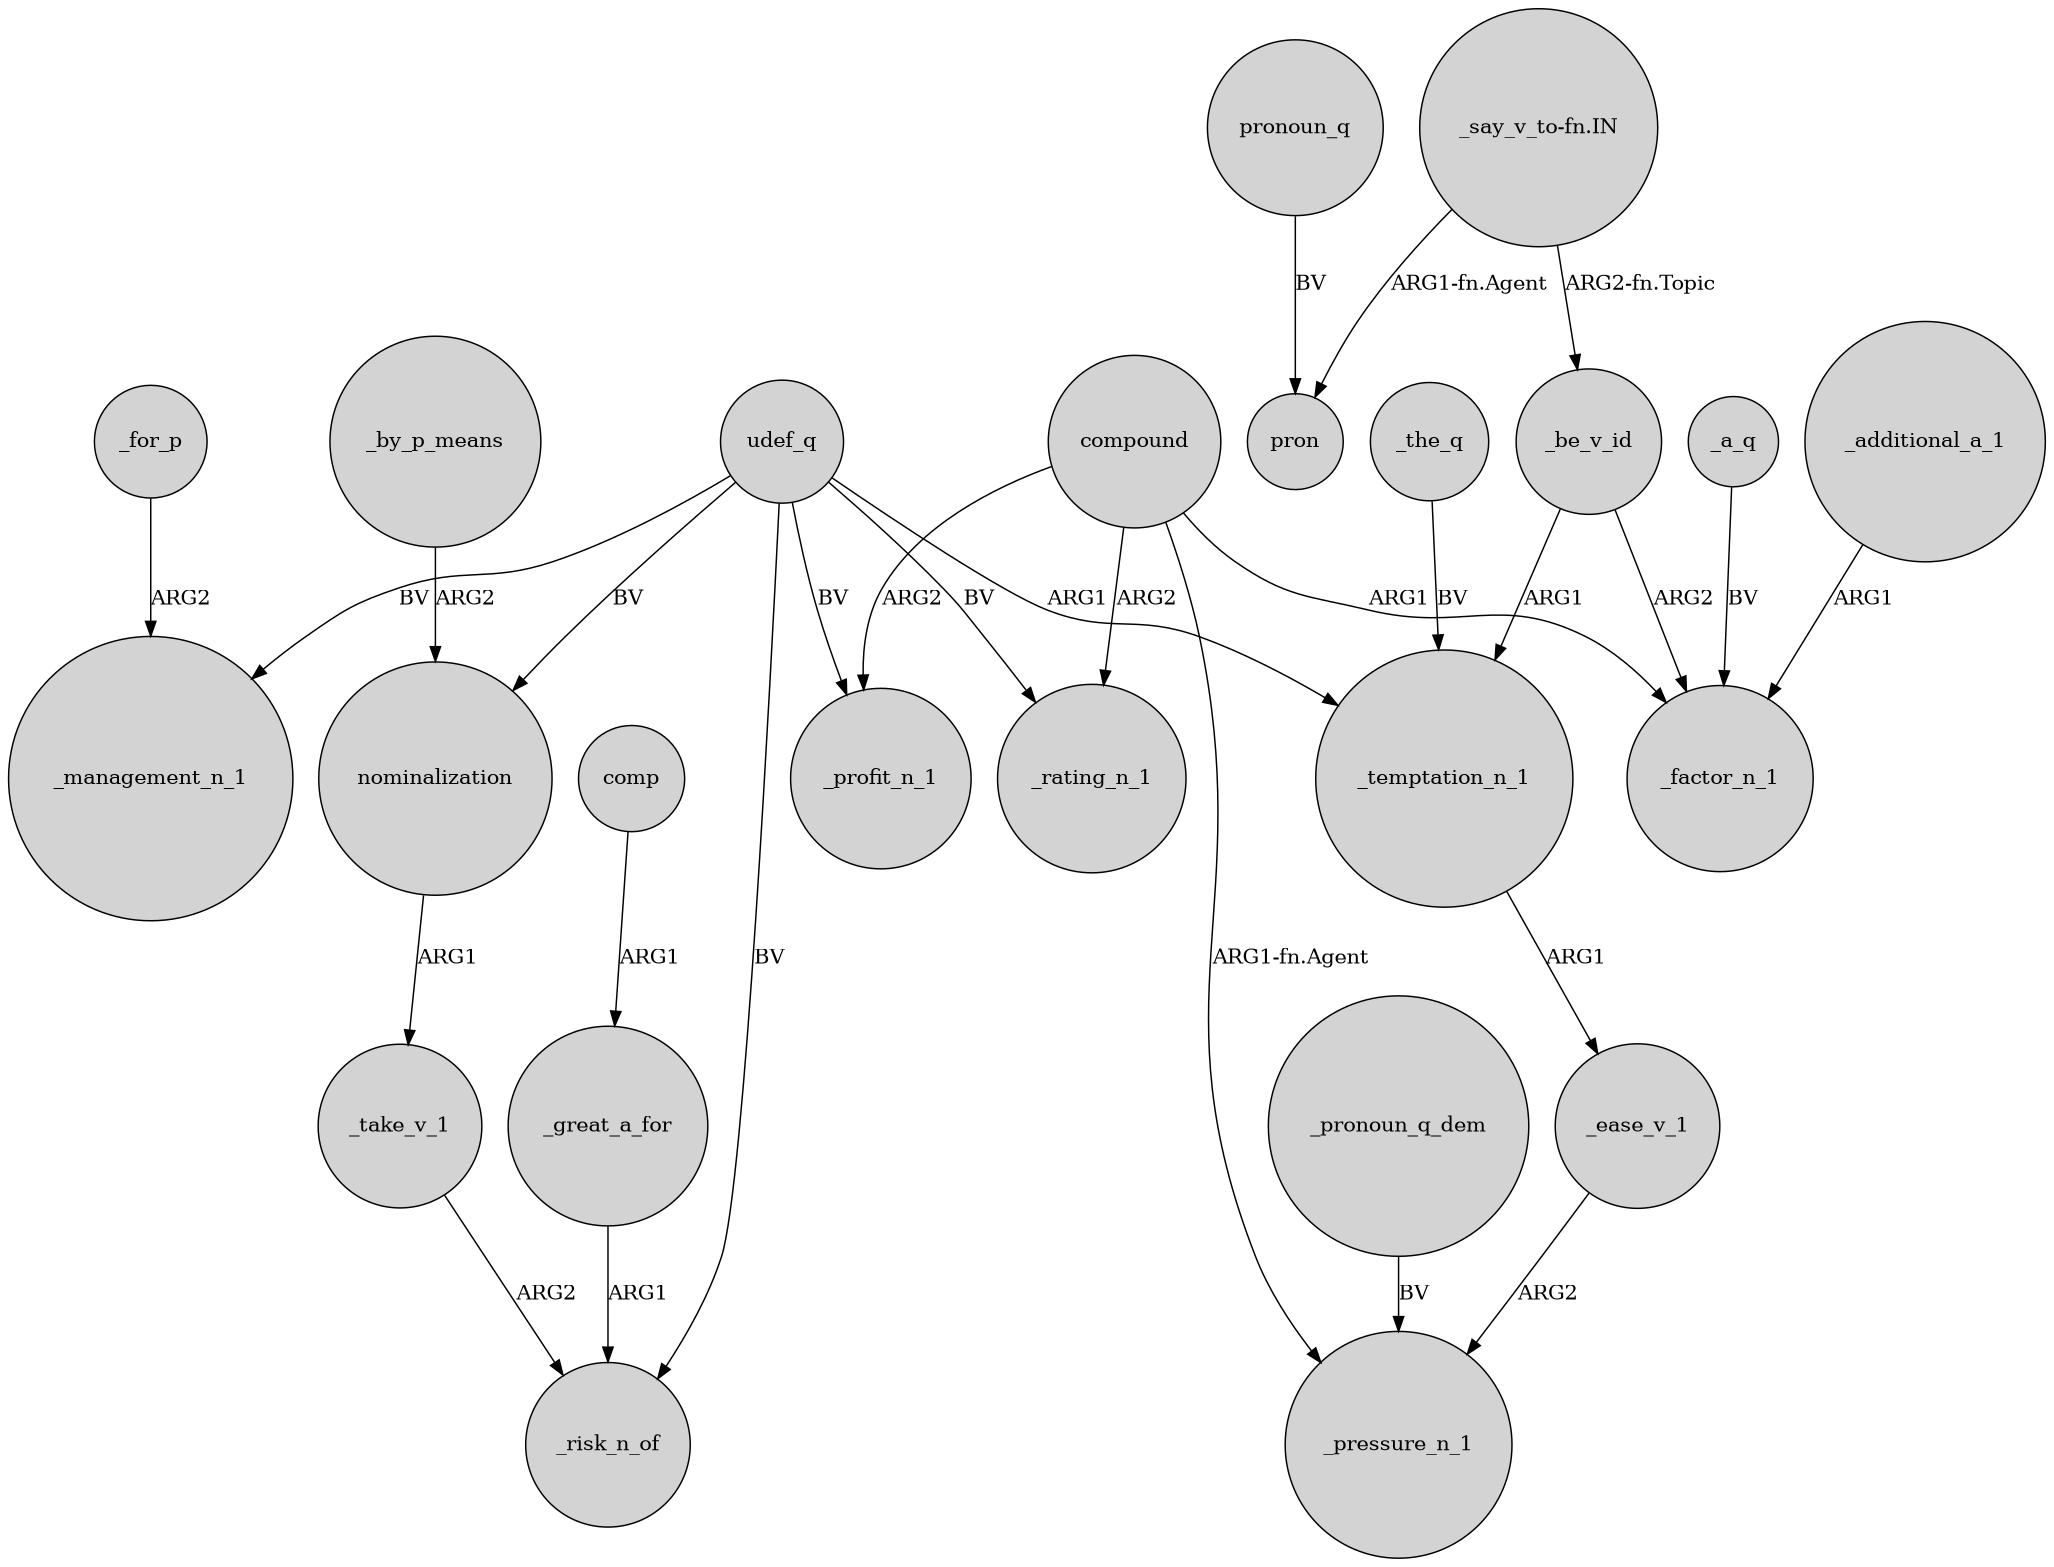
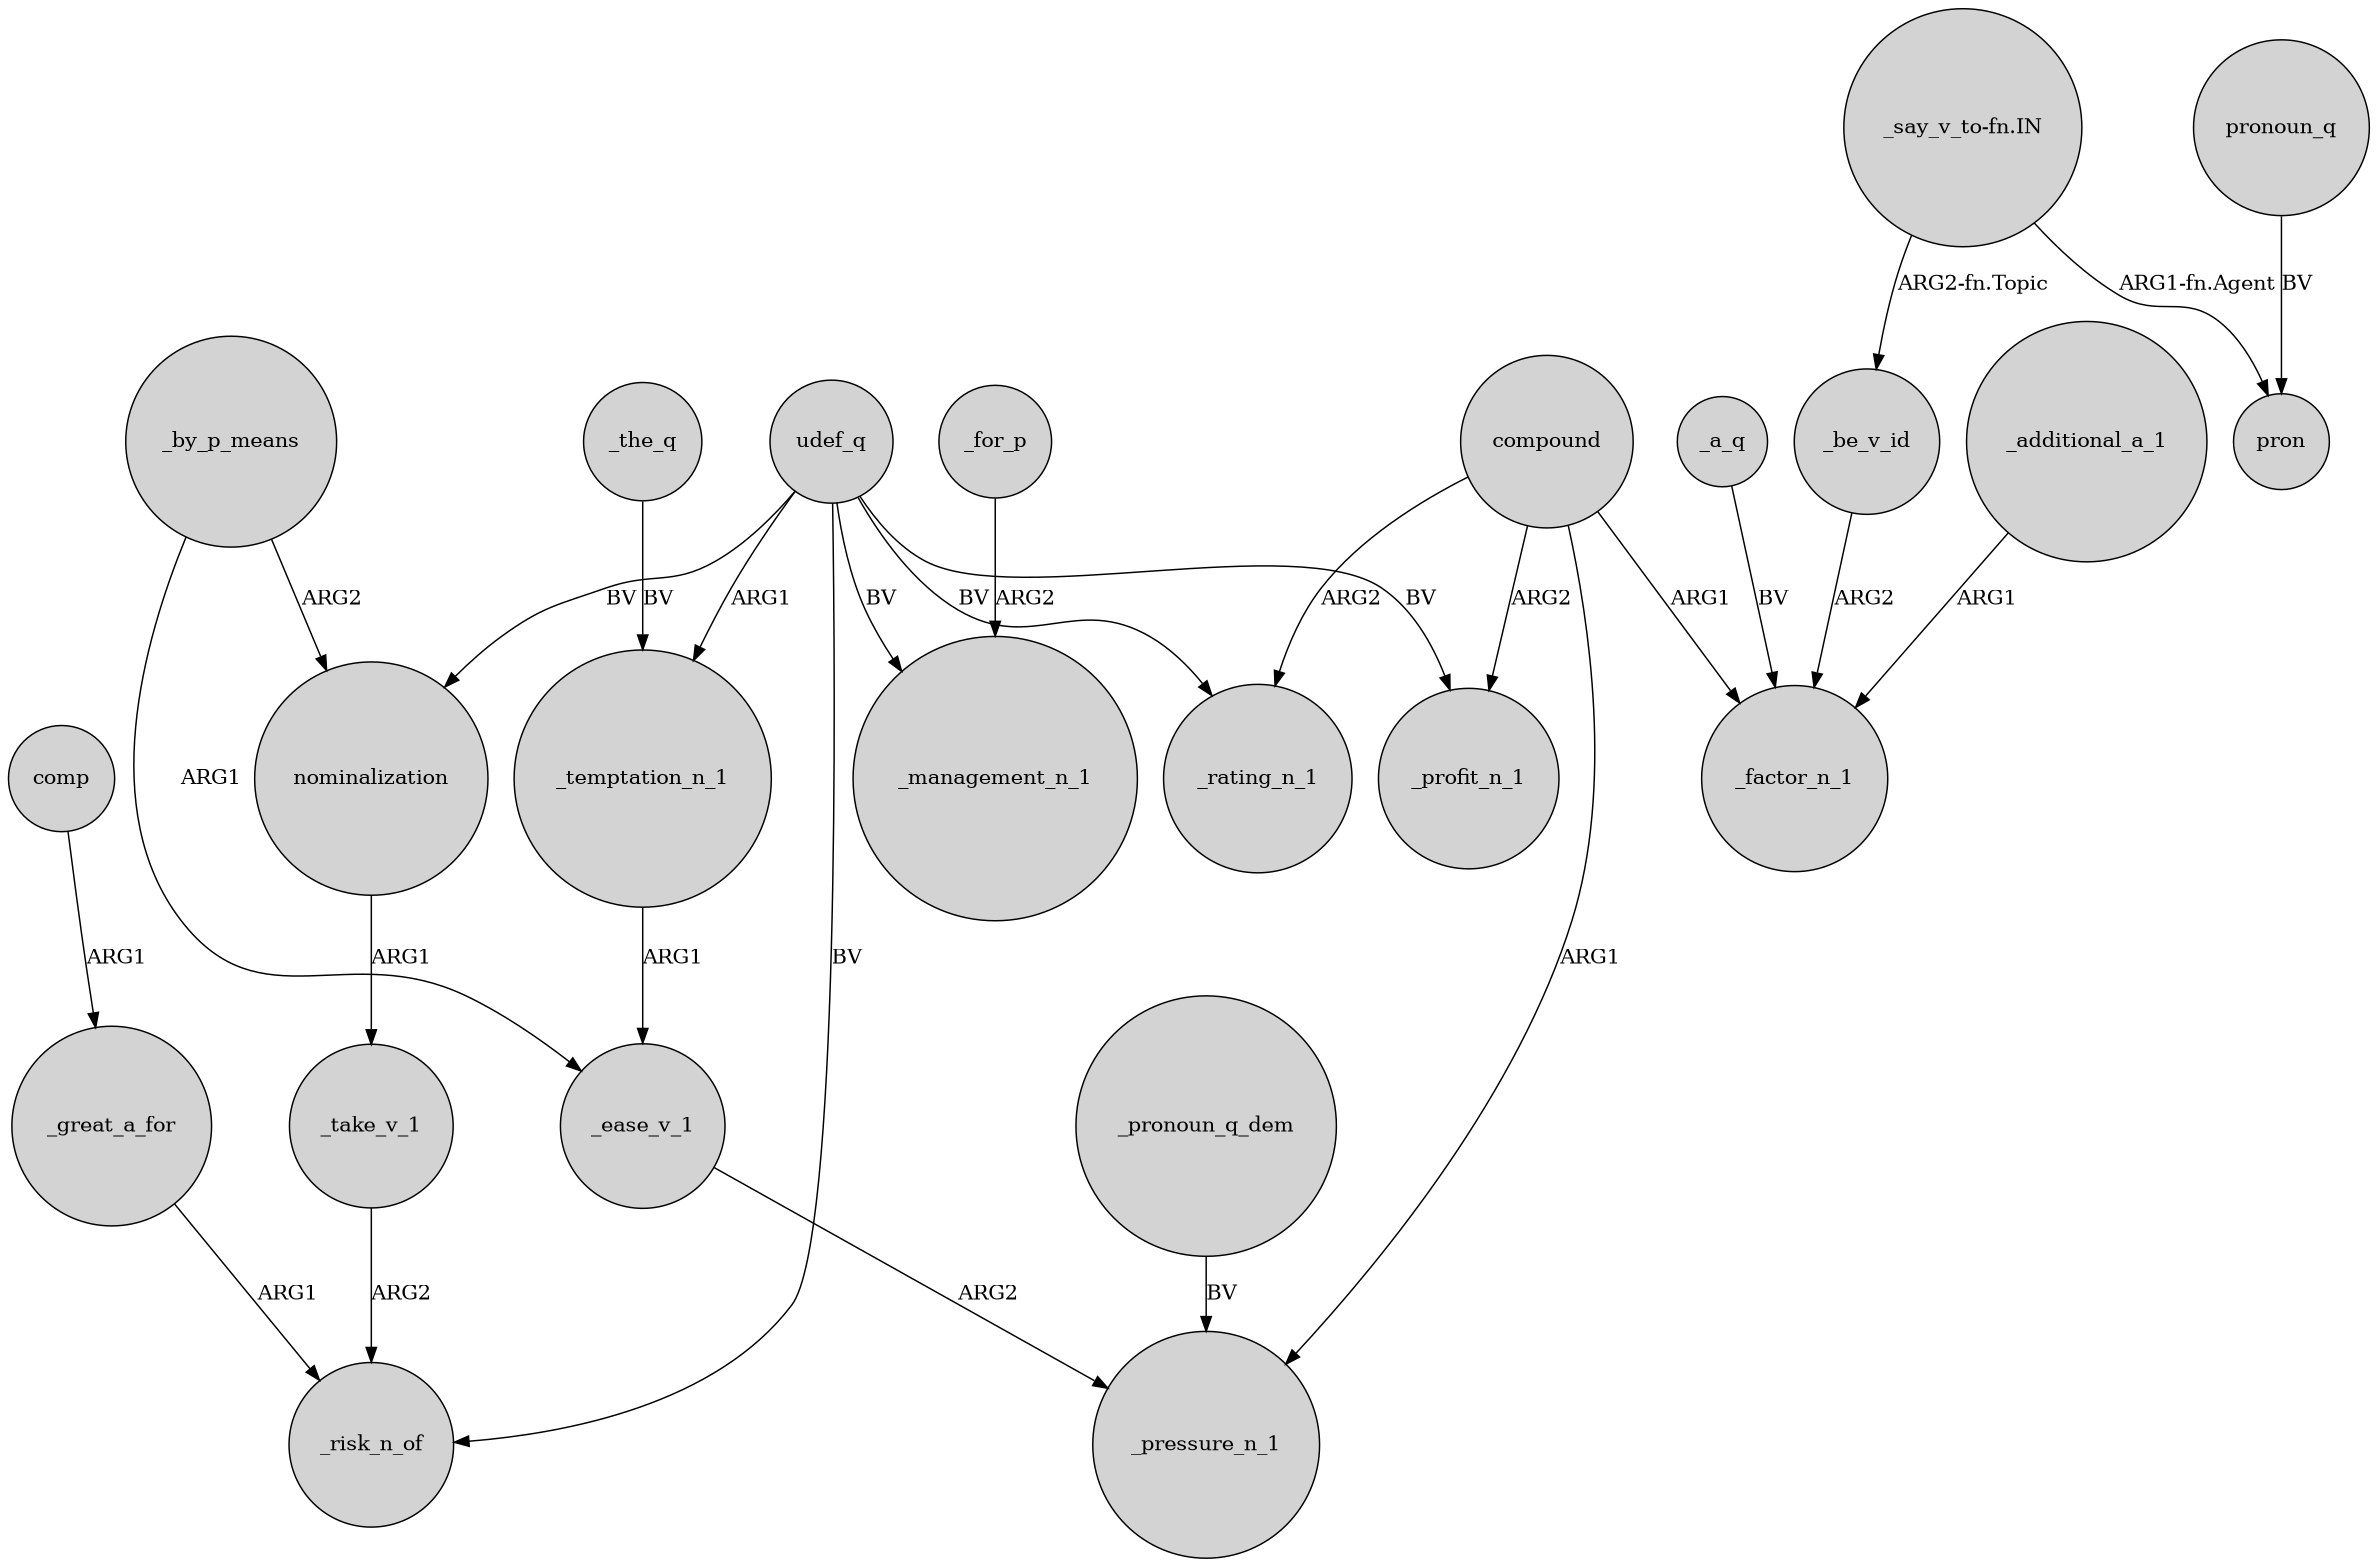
  digraph {
    node [shape=circle style=filled]
    udef_q
    _risk_n_of
    nominalization
    _management_n_1
    _rating_n_1
    _profit_n_1
    _temptation_n_1
    _take_v_1
    _by_p_means
    _ease_v_1
    _pressure_n_1
    _for_p
    _a_q
    _factor_n_1
    n15 [label=_pronoun_q_dem]
    compound
    _additional_a_1
    _be_v_id
    _the_q
    comp
    _great_a_for
    "_say_v_to-fn.IN"
    pron
    pronoun_q
    udef_q -> _risk_n_of [label=BV]
    udef_q -> nominalization [label=BV]
    udef_q -> _management_n_1 [label=BV]
    udef_q -> _rating_n_1 [label=BV]
    udef_q -> _profit_n_1 [label=BV]
    udef_q -> _temptation_n_1 [label=ARG1]
    nominalization -> _take_v_1 [label=ARG1]
    _temptation_n_1 -> _ease_v_1 [label=ARG1]
    _take_v_1 -> _risk_n_of [label=ARG2]
    _by_p_means -> nominalization [label=ARG2]
+   _by_p_means -> _ease_v_1 [label=ARG1]
    _ease_v_1 -> _pressure_n_1 [label=ARG2]
    _for_p -> _management_n_1 [label=ARG2]
    _a_q -> _factor_n_1 [label=BV]
    n15 -> _pressure_n_1 [label=BV]
    compound -> _rating_n_1 [label=ARG2]
    compound -> _profit_n_1 [label=ARG2]
-   compound -> _pressure_n_1 [label="ARG1-fn.Agent"]
+   compound -> _pressure_n_1 [label=ARG1]
    compound -> _factor_n_1 [label=ARG1]
    _additional_a_1 -> _factor_n_1 [label=ARG1]
-   _be_v_id -> _temptation_n_1 [label=ARG1]
    _be_v_id -> _factor_n_1 [label=ARG2]
    _the_q -> _temptation_n_1 [label=BV]
    comp -> _great_a_for [label=ARG1]
    _great_a_for -> _risk_n_of [label=ARG1]
    "_say_v_to-fn.IN" -> _be_v_id [label="ARG2-fn.Topic"]
    "_say_v_to-fn.IN" -> pron [label="ARG1-fn.Agent"]
    pronoun_q -> pron [label=BV]
  }
